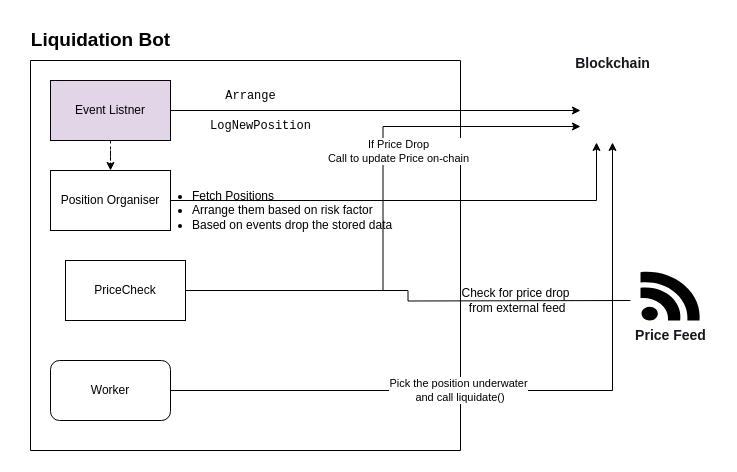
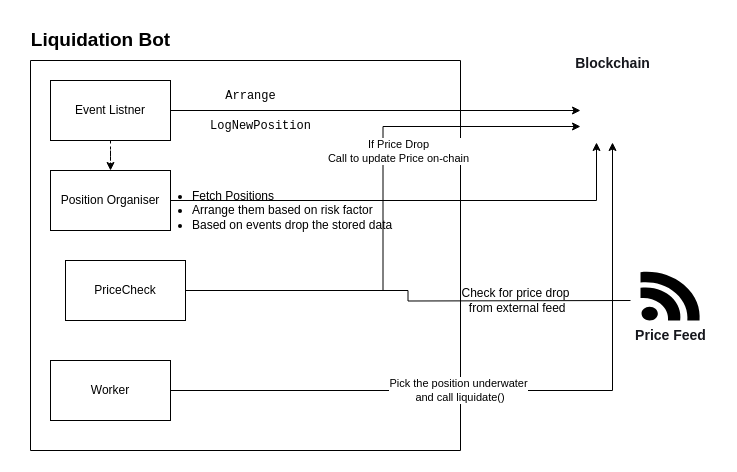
  <mxCell id="0" />
  <mxCell id="1" parent="0" />
  <mxCell id="2" value="" style="shape=image;html=1;verticalAlign=top;verticalLabelPosition=bottom;labelBackgroundColor=#ffffff;imageAspect=0;aspect=fixed;image=https://cdn1.iconfinder.com/data/icons/cryptocurrency-blockchain-fintech-free/32/Cryptocurrency_blockchain_data-37-128.png" vertex="1" parent="1"><mxGeometry x="580" y="78" width="64" height="64" as="geometry" /></mxCell>
  <mxCell id="3" value="" style="swimlane;startSize=0;" vertex="1" parent="1"><mxGeometry x="30" y="60" width="430" height="390" as="geometry" /></mxCell>
  <mxCell id="4" value="" style="edgeStyle=orthogonalEdgeStyle;rounded=0;orthogonalLoop=1;jettySize=auto;html=1;fontFamily=Helvetica;fontSize=12;fontColor=#000000;dashed=1;" edge="1" parent="3" source="5" target="10"><mxGeometry relative="1" as="geometry" /></mxCell>
- <mxCell id="5" value="Event Listner" style="rounded=0;whiteSpace=wrap;html=1;fillColor=#e1d5e7;" vertex="1" parent="3"><mxGeometry x="20" y="20" width="120" height="60" as="geometry" /></mxCell>
+ <mxCell id="5" value="Event Listner" style="rounded=0;whiteSpace=wrap;html=1;" vertex="1" parent="3"><mxGeometry x="20" y="20" width="120" height="60" as="geometry" /></mxCell>
  <mxCell id="6" value="&lt;div style=&quot;font-family: Menlo, Monaco, &amp;quot;Courier New&amp;quot;, monospace; line-height: 18px;&quot;&gt;LogNewPosition&lt;/div&gt;" style="text;html=1;align=center;verticalAlign=middle;resizable=0;points=[];autosize=1;strokeColor=none;fillColor=none;" vertex="1" parent="3"><mxGeometry x="170" y="50" width="120" height="30" as="geometry" /></mxCell>
  <mxCell id="7" value="&lt;div style=&quot;font-family: Menlo, Monaco, &amp;quot;Courier New&amp;quot;, monospace; line-height: 18px;&quot;&gt;Arrange&lt;/div&gt;" style="text;html=1;align=center;verticalAlign=middle;resizable=0;points=[];autosize=1;strokeColor=none;fillColor=none;" vertex="1" parent="3"><mxGeometry x="170" y="20" width="100" height="30" as="geometry" /></mxCell>
  <mxCell id="8" value="PriceCheck" style="rounded=0;whiteSpace=wrap;html=1;" vertex="1" parent="3"><mxGeometry x="35" y="200" width="120" height="60" as="geometry" /></mxCell>
- <mxCell id="9" value="Worker" style="whiteSpace=wrap;html=1;rounded=1;" vertex="1" parent="3"><mxGeometry x="20" y="300" width="120" height="60" as="geometry" /></mxCell>
+ <mxCell id="9" value="Worker" style="rounded=0;whiteSpace=wrap;html=1;" vertex="1" parent="3"><mxGeometry x="20" y="300" width="120" height="60" as="geometry" /></mxCell>
  <mxCell id="10" value="Position Organiser" style="rounded=0;whiteSpace=wrap;html=1;" vertex="1" parent="3"><mxGeometry x="20" y="110" width="120" height="60" as="geometry" /></mxCell>
  <mxCell id="11" value="&lt;ul&gt;&lt;li&gt;Fetch Positions&lt;/li&gt;&lt;li&gt;Arrange them based on risk factor&lt;/li&gt;&lt;li&gt;Based on events drop the stored data&lt;/li&gt;&lt;/ul&gt;" style="text;html=1;align=left;verticalAlign=middle;resizable=0;points=[];autosize=1;strokeColor=none;fillColor=none;fontColor=#000000;labelBackgroundColor=none;" vertex="1" parent="3"><mxGeometry x="120" y="110" width="280" height="80" as="geometry" /></mxCell>
  <mxCell id="12" style="edgeStyle=orthogonalEdgeStyle;rounded=0;orthogonalLoop=1;jettySize=auto;html=1;entryX=0;entryY=0.5;entryDx=0;entryDy=0;" edge="1" parent="1" source="5" target="2"><mxGeometry relative="1" as="geometry" /></mxCell>
  <mxCell id="13" value="" style="dashed=0;outlineConnect=0;html=1;align=center;labelPosition=center;verticalLabelPosition=bottom;verticalAlign=top;shape=mxgraph.weblogos.feed;fillColor=#000000;labelBackgroundColor=none;fontColor=#000000;" vertex="1" parent="1"><mxGeometry x="640" y="270" width="60" height="50" as="geometry" /></mxCell>
  <mxCell id="14" style="edgeStyle=orthogonalEdgeStyle;rounded=0;orthogonalLoop=1;jettySize=auto;html=1;entryX=0;entryY=0.75;entryDx=0;entryDy=0;fontColor=#000000;" edge="1" parent="1" source="8" target="2"><mxGeometry relative="1" as="geometry" /></mxCell>
  <mxCell id="15" value="If Price Drop&lt;br&gt;Call to update Price on-chain" style="edgeLabel;html=1;align=center;verticalAlign=middle;resizable=0;points=[];fontColor=#000000;" vertex="1" connectable="0" parent="14"><mxGeometry x="0.458" y="3" relative="1" as="geometry"><mxPoint x="-32" y="27" as="offset" /></mxGeometry></mxCell>
  <mxCell id="16" style="edgeStyle=orthogonalEdgeStyle;rounded=0;orthogonalLoop=1;jettySize=auto;html=1;fontColor=#000000;" edge="1" parent="1" source="9" target="2"><mxGeometry relative="1" as="geometry" /></mxCell>
  <mxCell id="17" value="Pick the position underwater&lt;br&gt;&amp;nbsp;and call liquidate()" style="edgeLabel;html=1;align=center;verticalAlign=middle;resizable=0;points=[];fontColor=#000000;" vertex="1" connectable="0" parent="16"><mxGeometry x="-0.167" y="1" relative="1" as="geometry"><mxPoint as="offset" /></mxGeometry></mxCell>
  <mxCell id="18" value="Check for price drop&lt;br&gt;&amp;nbsp;from external feed" style="text;html=1;align=center;verticalAlign=middle;resizable=0;points=[];autosize=1;strokeColor=none;fillColor=none;fontColor=#000000;" vertex="1" parent="1"><mxGeometry x="450" y="280" width="130" height="40" as="geometry" /></mxCell>
  <mxCell id="19" value="" style="edgeStyle=orthogonalEdgeStyle;rounded=0;orthogonalLoop=1;jettySize=auto;html=1;fontColor=#000000;endArrow=none;" edge="1" parent="1" source="8"><mxGeometry relative="1" as="geometry"><mxPoint x="630" y="300" as="targetPoint" /><mxPoint x="170" y="190" as="sourcePoint" /></mxGeometry></mxCell>
  <mxCell id="20" style="edgeStyle=orthogonalEdgeStyle;rounded=0;orthogonalLoop=1;jettySize=auto;html=1;entryX=0.25;entryY=1;entryDx=0;entryDy=0;fontColor=#000000;" edge="1" parent="1" source="10" target="2"><mxGeometry relative="1" as="geometry" /></mxCell>
  <mxCell id="21" value="&lt;b style=&quot;font-size: 19px;&quot;&gt;Liquidation Bot&lt;/b&gt;" style="text;html=1;align=center;verticalAlign=middle;resizable=0;points=[];autosize=1;strokeColor=none;fillColor=none;fontSize=19;fontFamily=Helvetica;fontColor=#000000;" vertex="1" parent="1"><mxGeometry x="20" y="20" width="160" height="40" as="geometry" /></mxCell>
  <mxCell id="22" value="&lt;b&gt;Price Feed&lt;/b&gt;" style="text;html=1;align=center;verticalAlign=middle;resizable=0;points=[];autosize=1;strokeColor=none;fillColor=none;fontSize=14;fontFamily=Helvetica;fontColor=#16171D;" vertex="1" parent="1"><mxGeometry x="625" y="320" width="90" height="30" as="geometry" /></mxCell>
  <mxCell id="23" value="&lt;b&gt;Blockchain&lt;/b&gt;" style="text;html=1;align=center;verticalAlign=middle;resizable=0;points=[];autosize=1;strokeColor=none;fillColor=none;fontSize=14;fontFamily=Helvetica;fontColor=#16171D;" vertex="1" parent="1"><mxGeometry x="562" y="48" width="100" height="30" as="geometry" /></mxCell>
